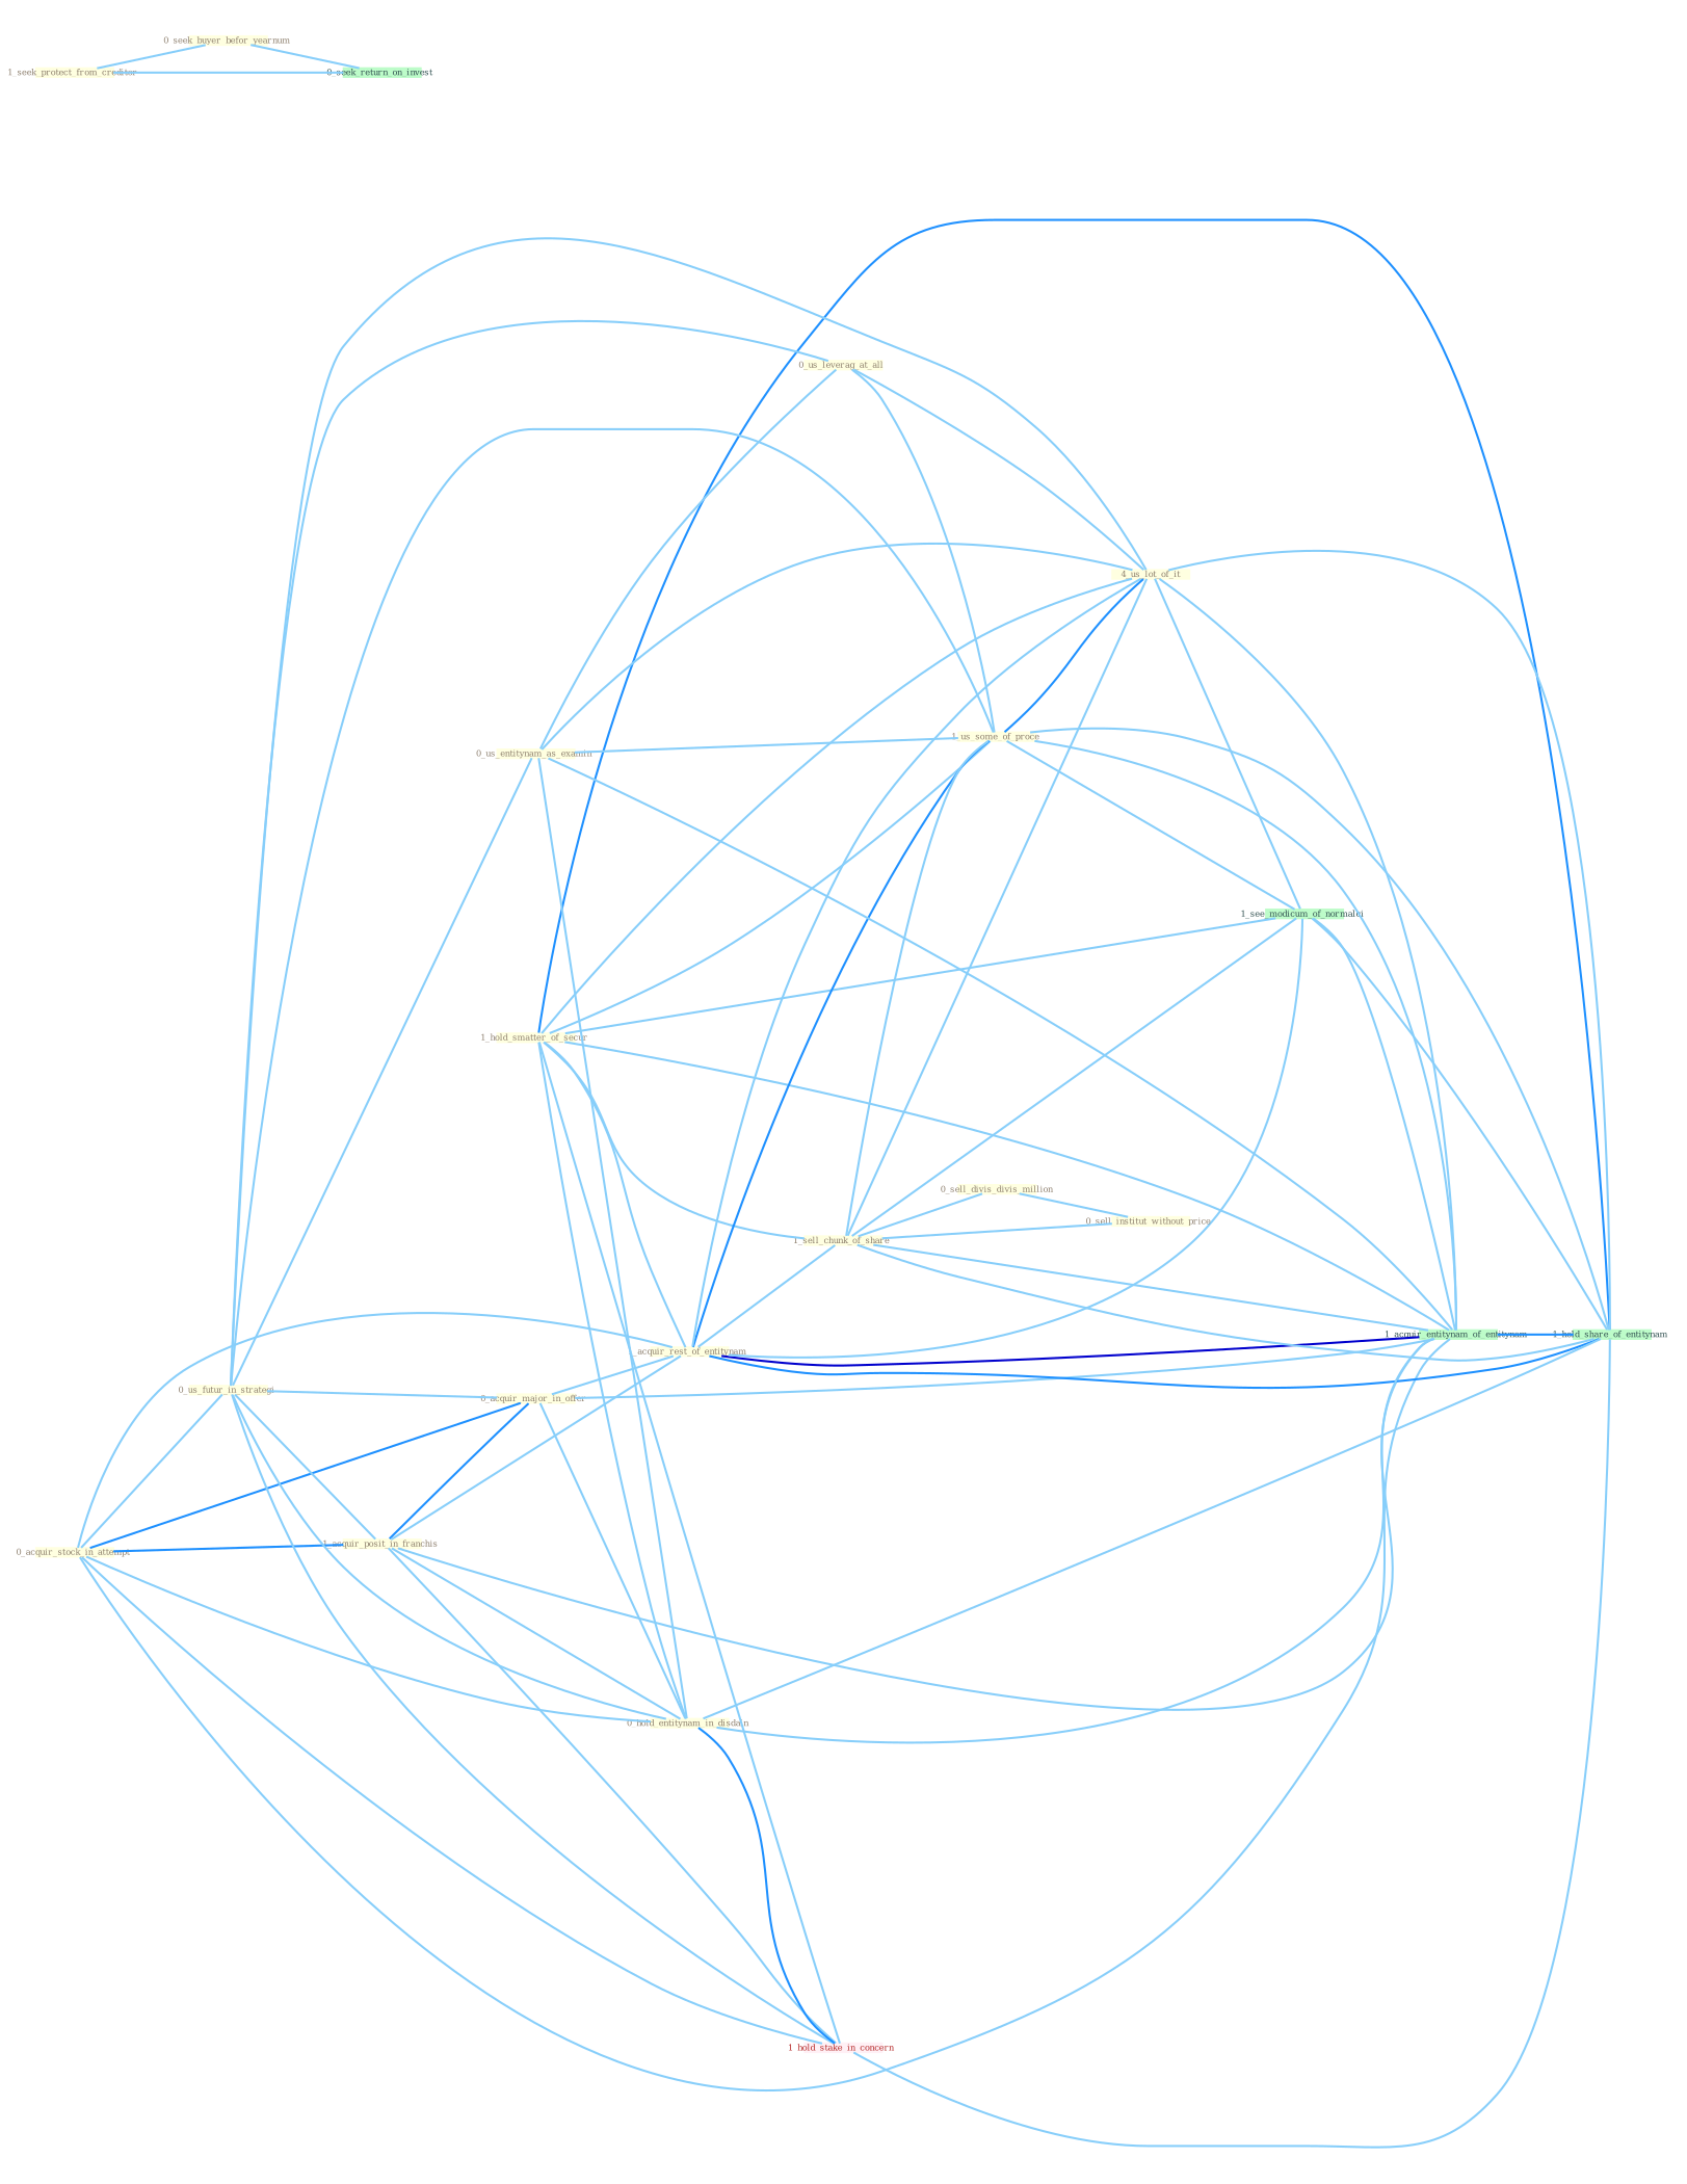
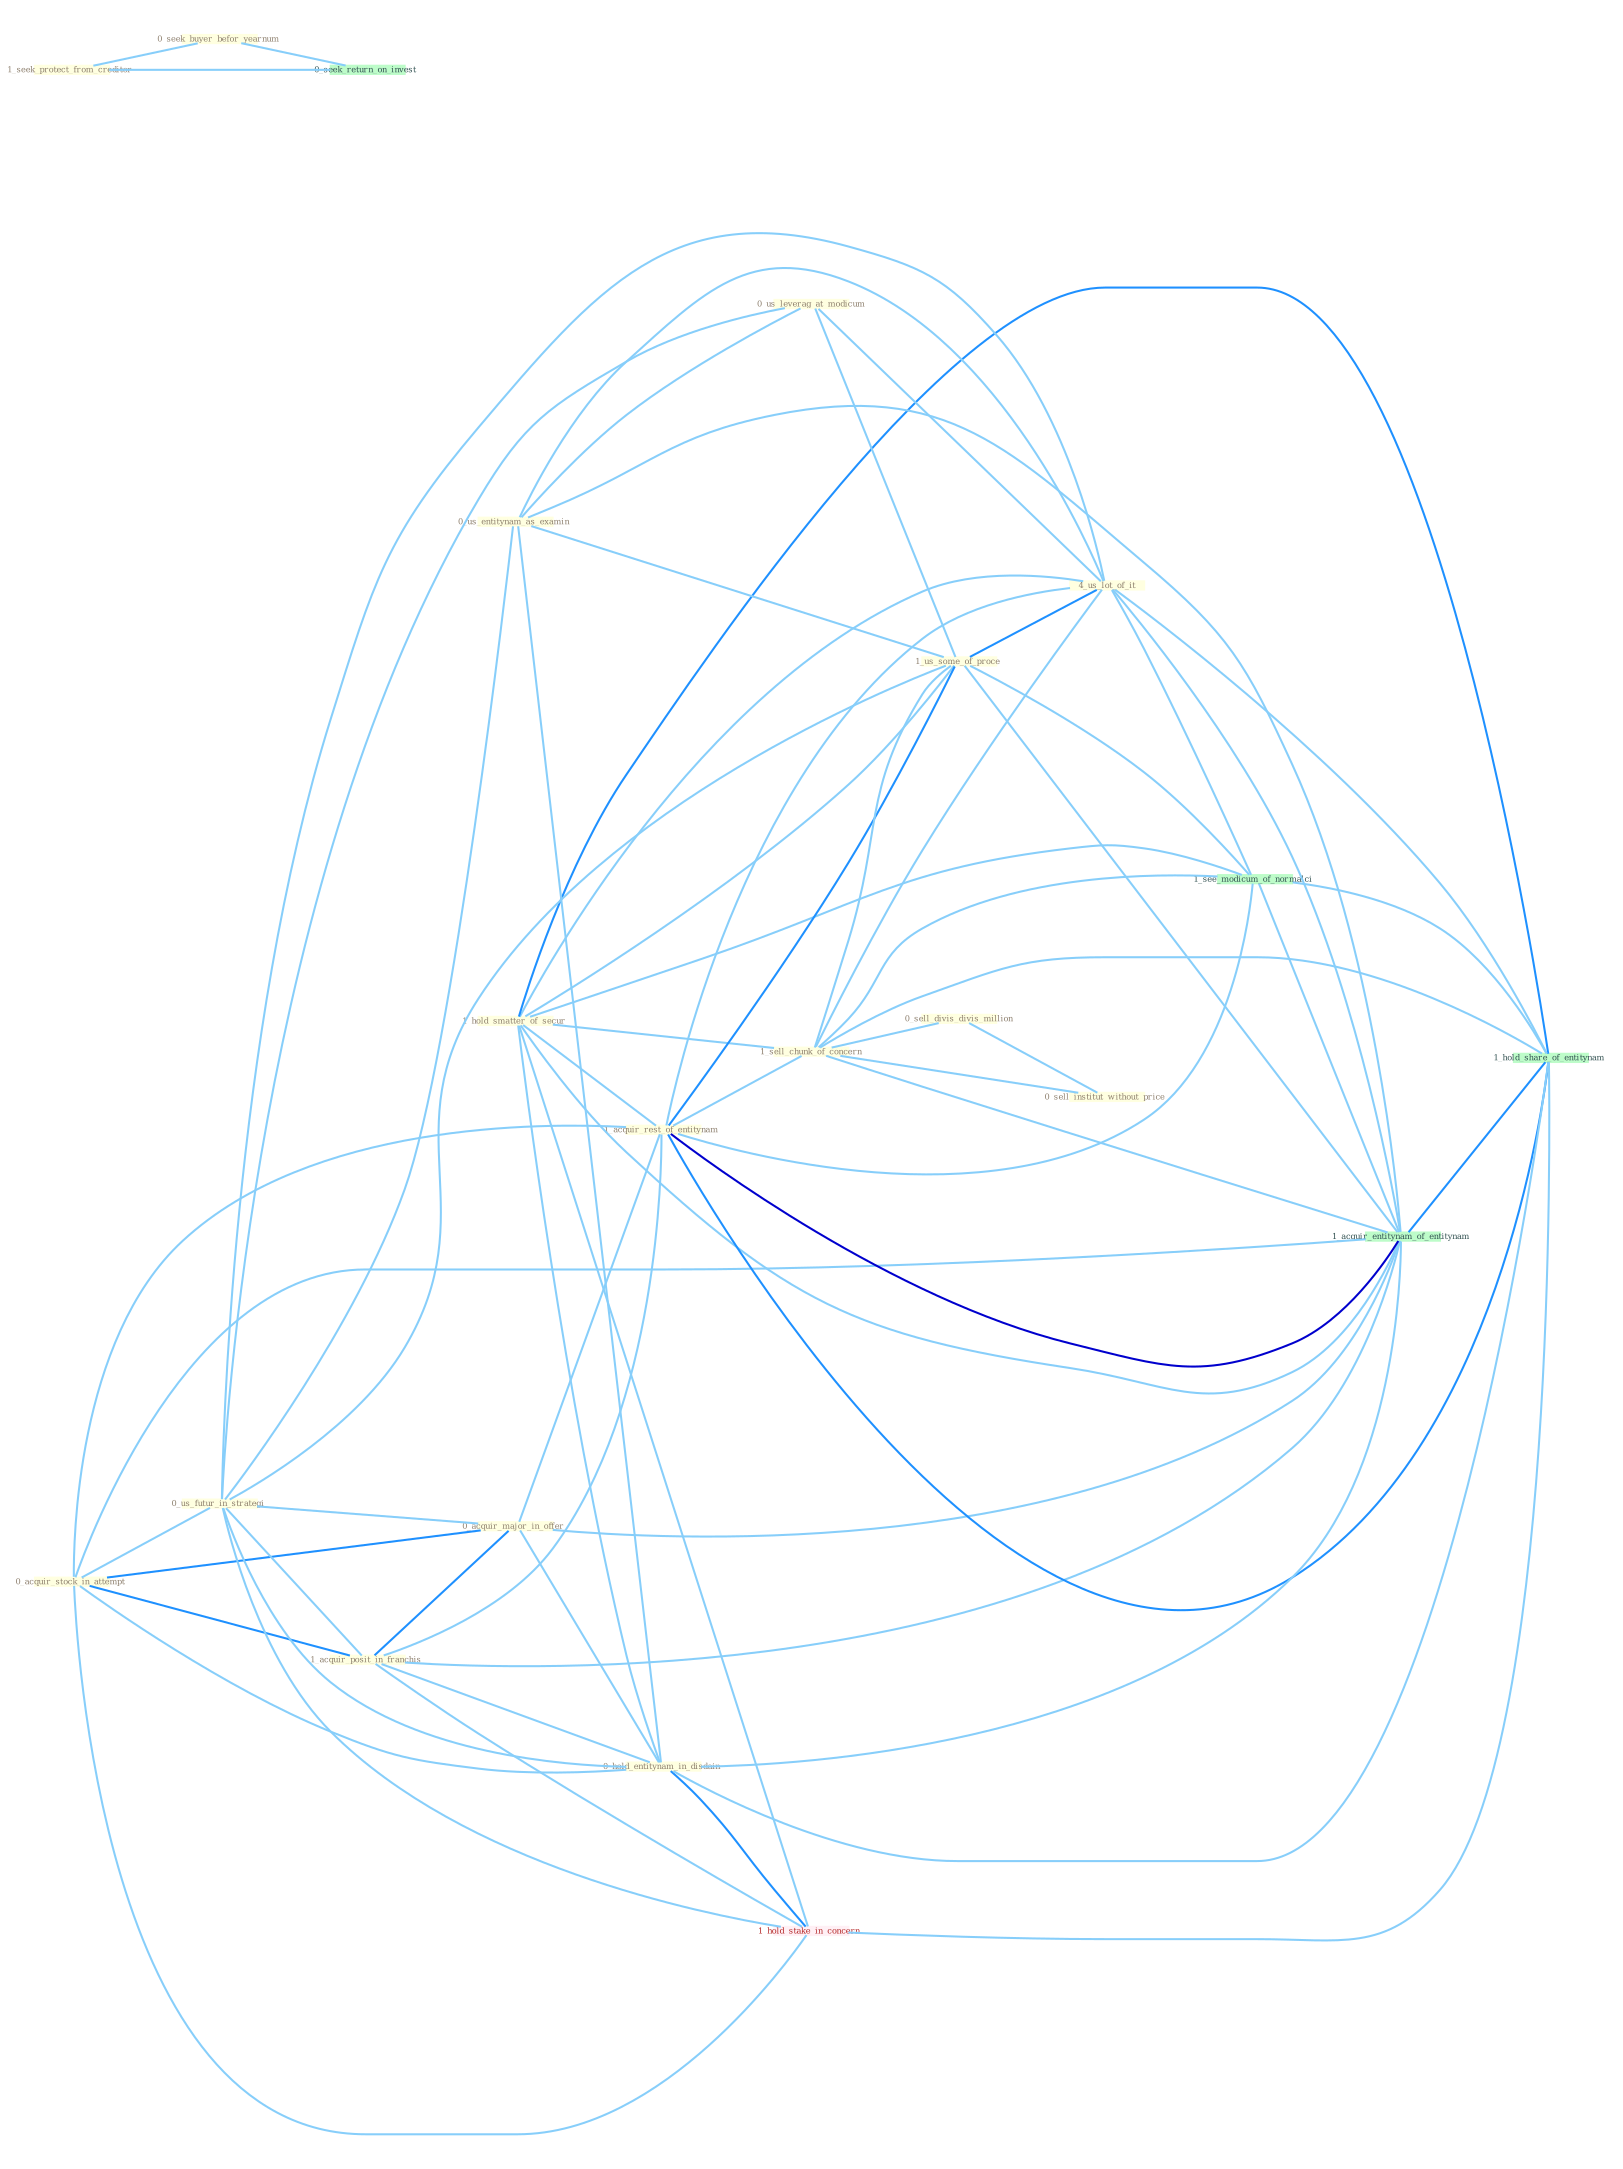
  graph {
    rankdir=LR
    node [color="#ffffe0" fixedsize=true fontcolor="#8b7d6b" fontsize=4 shape=polygon style=filled]
    edge [color="#87cefa" w=1]
    "0_acquir_stock_in_attempt " [height=.06 width=.5]
    "1_hold_smatter_of_secur " [height=.06 width=.5]
    "0_us_futur_in_strategi " [height=.06 width=.5]
    "1_acquir_posit_in_franchis " [height=.06 width=.5]
    "0_acquir_major_in_offer " [height=.06 width=.5]
    "1_acquir_rest_of_entitynam " [height=.06 width=.5]
    "1_seek_protect_from_creditor " [height=.06 width=.5]
-   "1_sell_chunk_of_share " [height=.06 width=.5]
+   "1_sell_chunk_of_share " [height=.06 width=.5 label="1_sell_chunk_of_concern"]
    "0_us_entitynam_as_examin " [height=.06 width=.5]
    "0_hold_entitynam_in_disdain " [height=.06 width=.5]
-   "0_us_leverag_at_all " [height=.06 width=.5]
+   "0_us_leverag_at_all " [height=.06 width=.5 label="0_us_leverag_at_modicum"]
    n12 [height=.06 label="0_sell_divis_divis_million" width=.5]
    "0_seek_buyer_befor_yearnum " [height=.06 width=.5]
    "0_sell_institut_without_price " [height=.06 width=.5]
    "1_us_some_of_proce " [height=.06 width=.5]
    n16 [height=.06 label="4_us_lot_of_it" width=.5]
    "1_hold_stake_in_concern " [color="#fff0f5" fontcolor="#b22222" height=.06 width=.5]
    "1_acquir_entitynam_of_entitynam " [color="#BDFCC9" fontcolor="#2f4f4f" height=.06 width=.5]
    "1_see_modicum_of_normalci " [color="#BDFCC9" fontcolor="#2f4f4f" height=.06 width=.5]
    "1_hold_share_of_entitynam " [color="#BDFCC9" fontcolor="#2f4f4f" height=.06 width=.5]
    "0_seek_return_on_invest " [color="#BDFCC9" fontcolor="#2f4f4f" height=.06 width=.5]
    subgraph sub_1 {
      "0_acquir_stock_in_attempt "
      "1_hold_smatter_of_secur "
      "0_us_futur_in_strategi "
      "1_acquir_posit_in_franchis "
      "0_acquir_major_in_offer "
      "1_acquir_rest_of_entitynam "
      "1_seek_protect_from_creditor "
      "1_sell_chunk_of_share "
      "0_us_entitynam_as_examin "
      "0_hold_entitynam_in_disdain "
      "0_us_leverag_at_all "
      n12
      "0_seek_buyer_befor_yearnum "
      "0_sell_institut_without_price "
      "1_us_some_of_proce "
      n16
    }
    subgraph sub_2 {
      "1_hold_stake_in_concern "
    }
    "0_acquir_stock_in_attempt " -- "0_us_futur_in_strategi "
    "0_acquir_stock_in_attempt " -- "1_acquir_posit_in_franchis " [color="#1e90ff" w=2]
    "0_acquir_stock_in_attempt " -- "0_acquir_major_in_offer " [color="#1e90ff" w=2]
    "0_acquir_stock_in_attempt " -- "1_acquir_rest_of_entitynam "
    "0_acquir_stock_in_attempt " -- "0_hold_entitynam_in_disdain "
    "0_acquir_stock_in_attempt " -- "1_hold_stake_in_concern "
    "0_acquir_stock_in_attempt " -- "1_acquir_entitynam_of_entitynam "
    "1_hold_smatter_of_secur " -- "1_acquir_rest_of_entitynam "
    "1_hold_smatter_of_secur " -- "1_sell_chunk_of_share "
    "1_hold_smatter_of_secur " -- "0_hold_entitynam_in_disdain "
    "1_hold_smatter_of_secur " -- "1_us_some_of_proce "
    "1_hold_smatter_of_secur " -- n16
    "1_hold_smatter_of_secur " -- "1_hold_stake_in_concern "
    "1_hold_smatter_of_secur " -- "1_acquir_entitynam_of_entitynam "
    "1_hold_smatter_of_secur " -- "1_see_modicum_of_normalci "
    "1_hold_smatter_of_secur " -- "1_hold_share_of_entitynam " [color="#1e90ff" w=2]
    "0_us_futur_in_strategi " -- "1_acquir_posit_in_franchis "
    "0_us_futur_in_strategi " -- "0_acquir_major_in_offer "
    "0_us_futur_in_strategi " -- "0_us_entitynam_as_examin "
    "0_us_futur_in_strategi " -- "0_hold_entitynam_in_disdain "
    "0_us_futur_in_strategi " -- "0_us_leverag_at_all "
    "0_us_futur_in_strategi " -- "1_us_some_of_proce "
    "0_us_futur_in_strategi " -- n16
    "0_us_futur_in_strategi " -- "1_hold_stake_in_concern "
    "1_acquir_posit_in_franchis " -- "0_acquir_major_in_offer " [color="#1e90ff" w=2]
    "1_acquir_posit_in_franchis " -- "1_acquir_rest_of_entitynam "
    "1_acquir_posit_in_franchis " -- "0_hold_entitynam_in_disdain "
    "1_acquir_posit_in_franchis " -- "1_hold_stake_in_concern "
    "1_acquir_posit_in_franchis " -- "1_acquir_entitynam_of_entitynam "
    "0_acquir_major_in_offer " -- "1_acquir_rest_of_entitynam "
    "0_acquir_major_in_offer " -- "0_hold_entitynam_in_disdain "
    "0_acquir_major_in_offer " -- "1_acquir_entitynam_of_entitynam "
    "1_acquir_rest_of_entitynam " -- "1_sell_chunk_of_share "
    "1_acquir_rest_of_entitynam " -- "1_us_some_of_proce " [color="#1e90ff"]
    "1_acquir_rest_of_entitynam " -- n16
    "1_acquir_rest_of_entitynam " -- "1_acquir_entitynam_of_entitynam " [color="#0000cd" w=3]
    "1_acquir_rest_of_entitynam " -- "1_see_modicum_of_normalci "
    "1_acquir_rest_of_entitynam " -- "1_hold_share_of_entitynam " [color="#1e90ff" w=2]
    "1_seek_protect_from_creditor " -- "0_seek_buyer_befor_yearnum "
    "1_seek_protect_from_creditor " -- "0_seek_return_on_invest "
    "1_sell_chunk_of_share " -- n12
    "1_sell_chunk_of_share " -- "0_sell_institut_without_price "
    "1_sell_chunk_of_share " -- "1_us_some_of_proce "
    "1_sell_chunk_of_share " -- n16
    "1_sell_chunk_of_share " -- "1_acquir_entitynam_of_entitynam "
    "1_sell_chunk_of_share " -- "1_see_modicum_of_normalci "
    "1_sell_chunk_of_share " -- "1_hold_share_of_entitynam "
    "0_us_entitynam_as_examin " -- "0_hold_entitynam_in_disdain "
    "0_us_entitynam_as_examin " -- "0_us_leverag_at_all "
    "0_us_entitynam_as_examin " -- "1_us_some_of_proce "
    "0_us_entitynam_as_examin " -- n16
    "0_us_entitynam_as_examin " -- "1_acquir_entitynam_of_entitynam "
    "0_hold_entitynam_in_disdain " -- "1_hold_stake_in_concern " [color="#1e90ff" w=2]
    "0_hold_entitynam_in_disdain " -- "1_acquir_entitynam_of_entitynam "
    "0_hold_entitynam_in_disdain " -- "1_hold_share_of_entitynam "
    "0_us_leverag_at_all " -- "1_us_some_of_proce "
    "0_us_leverag_at_all " -- n16
    n12 -- "0_sell_institut_without_price "
    "0_seek_buyer_befor_yearnum " -- "0_seek_return_on_invest "
    "1_us_some_of_proce " -- n16 [color="#1e90ff" w=2]
    "1_us_some_of_proce " -- "1_acquir_entitynam_of_entitynam "
    "1_us_some_of_proce " -- "1_see_modicum_of_normalci "
-   "1_us_some_of_proce " -- "1_hold_share_of_entitynam "
    n16 -- "1_acquir_entitynam_of_entitynam "
    n16 -- "1_see_modicum_of_normalci "
    n16 -- "1_hold_share_of_entitynam "
    "1_hold_stake_in_concern " -- "1_hold_share_of_entitynam "
    "1_acquir_entitynam_of_entitynam " -- "1_hold_share_of_entitynam " [color="#1e90ff" w=2]
    "1_see_modicum_of_normalci " -- "1_acquir_entitynam_of_entitynam "
    "1_see_modicum_of_normalci " -- "1_hold_share_of_entitynam "
  }
